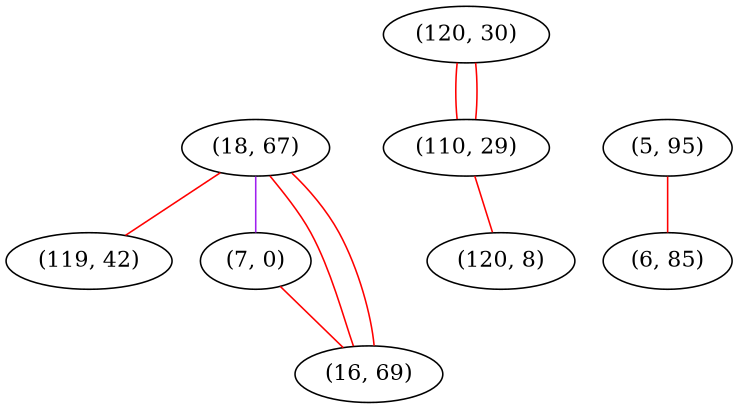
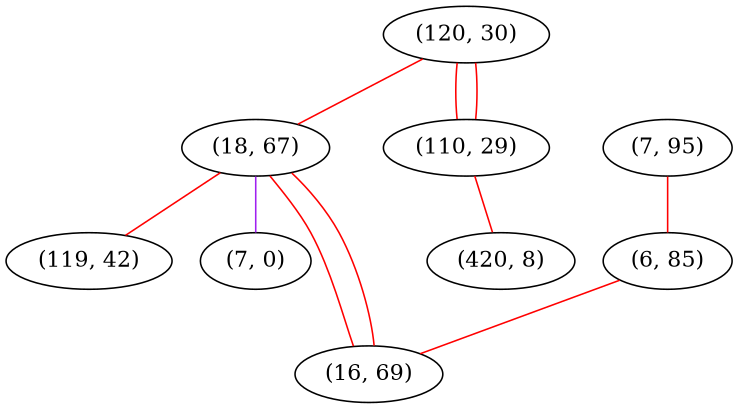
  graph {
    edge [color=red weight=1]
    "(120, 30)"
    "(18, 67)"
    n3 [label="(110, 29)"]
    "(119, 42)"
    n5 [label="(7, 0)"]
    "(16, 69)"
-   "(120, 8)"
-   "(5, 95)"
+   "(120, 8)" [label="(420, 8)"]
+   "(5, 95)" [label="(7, 95)"]
    "(6, 85)"
+   "(120, 30)" -- "(18, 67)"
    "(120, 30)" -- n3
    "(120, 30)" -- n3
    "(18, 67)" -- "(119, 42)"
    "(18, 67)" -- n5 [color=purple weight=4]
    "(18, 67)" -- "(16, 69)"
    "(18, 67)" -- "(16, 69)"
    n3 -- "(120, 8)"
    "(5, 95)" -- "(6, 85)"
-   n5 -- "(16, 69)"
+   "(6, 85)" -- "(16, 69)"
  }
